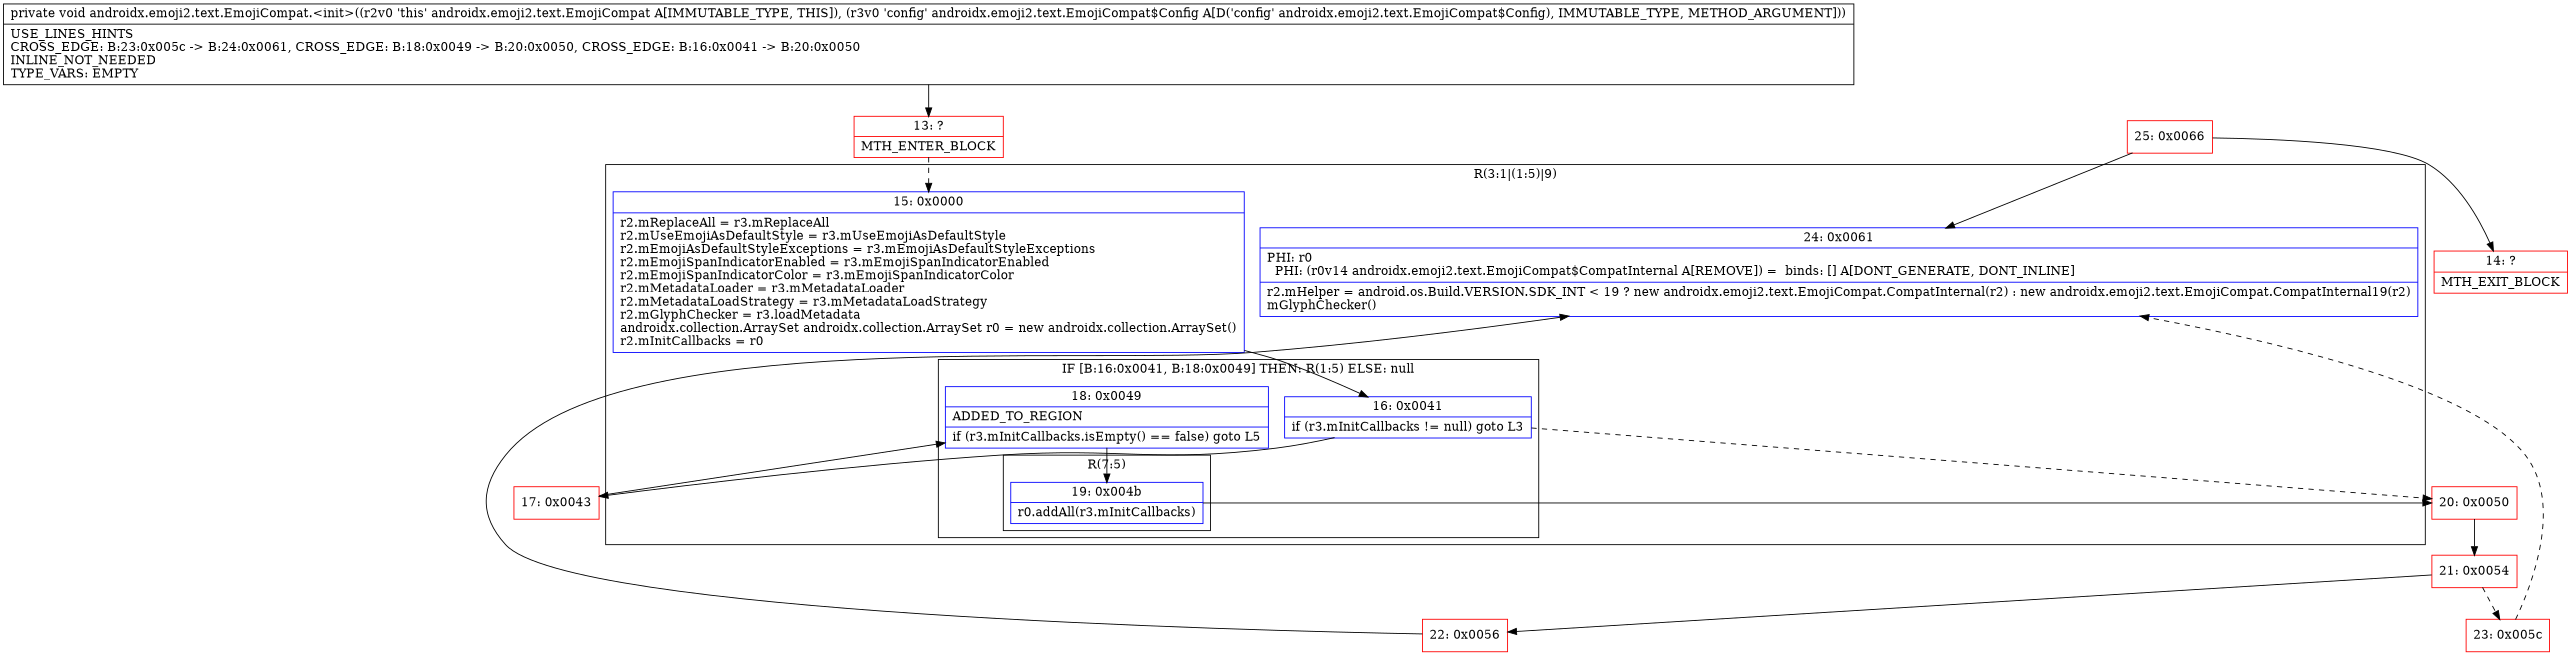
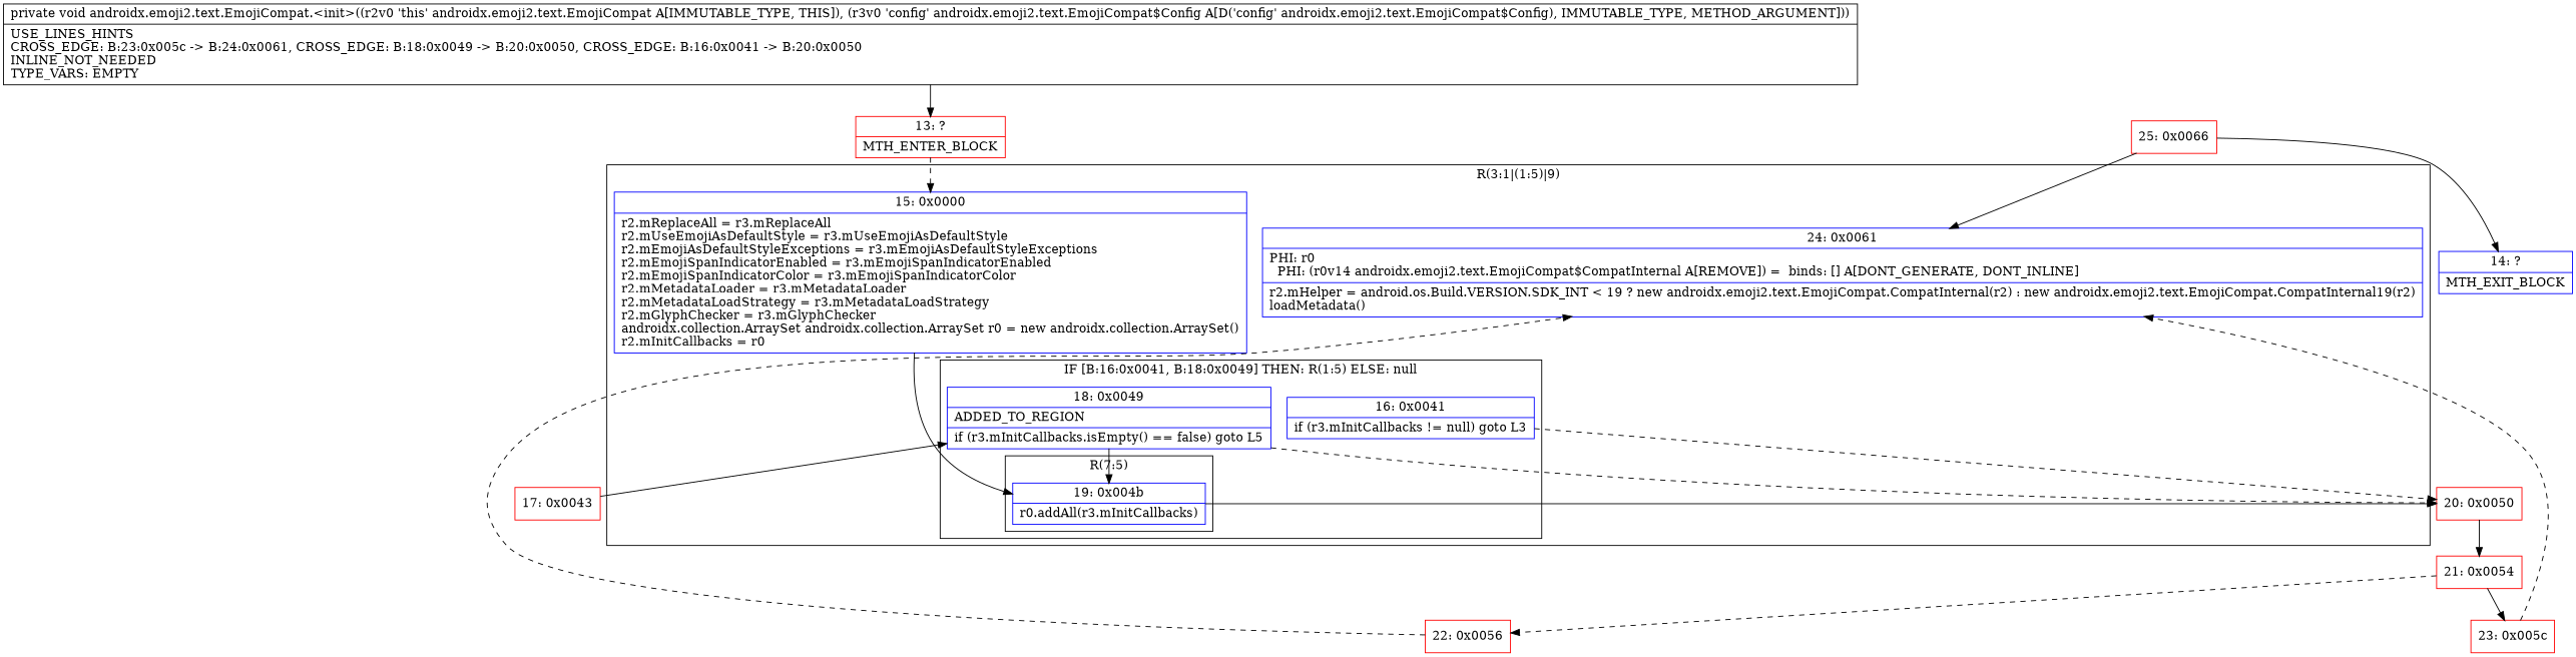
  digraph {
    node [color=red shape=record]
    n1 [color=blue label="{19\:\ 0x004b|r0.addAll(r3.mInitCallbacks)\l}"]
    n2 [color=blue label="{16\:\ 0x0041|if (r3.mInitCallbacks != null) goto L3\l}"]
    n3 [color=blue label="{18\:\ 0x0049|ADDED_TO_REGION\l|if (r3.mInitCallbacks.isEmpty() == false) goto L5\l}"]
-   n4 [color=blue label="{15\:\ 0x0000|r2.mReplaceAll = r3.mReplaceAll\lr2.mUseEmojiAsDefaultStyle = r3.mUseEmojiAsDefaultStyle\lr2.mEmojiAsDefaultStyleExceptions = r3.mEmojiAsDefaultStyleExceptions\lr2.mEmojiSpanIndicatorEnabled = r3.mEmojiSpanIndicatorEnabled\lr2.mEmojiSpanIndicatorColor = r3.mEmojiSpanIndicatorColor\lr2.mMetadataLoader = r3.mMetadataLoader\lr2.mMetadataLoadStrategy = r3.mMetadataLoadStrategy\lr2.mGlyphChecker = r3.loadMetadata\landroidx.collection.ArraySet androidx.collection.ArraySet r0 = new androidx.collection.ArraySet()\lr2.mInitCallbacks = r0\l}"]
-   n5 [color=blue label="{24\:\ 0x0061|PHI: r0 \l  PHI: (r0v14 androidx.emoji2.text.EmojiCompat$CompatInternal A[REMOVE]) =  binds: [] A[DONT_GENERATE, DONT_INLINE]\l|r2.mHelper = android.os.Build.VERSION.SDK_INT \< 19 ? new androidx.emoji2.text.EmojiCompat.CompatInternal(r2) : new androidx.emoji2.text.EmojiCompat.CompatInternal19(r2)\lmGlyphChecker()\l}"]
+   n4 [color=blue label="{15\:\ 0x0000|r2.mReplaceAll = r3.mReplaceAll\lr2.mUseEmojiAsDefaultStyle = r3.mUseEmojiAsDefaultStyle\lr2.mEmojiAsDefaultStyleExceptions = r3.mEmojiAsDefaultStyleExceptions\lr2.mEmojiSpanIndicatorEnabled = r3.mEmojiSpanIndicatorEnabled\lr2.mEmojiSpanIndicatorColor = r3.mEmojiSpanIndicatorColor\lr2.mMetadataLoader = r3.mMetadataLoader\lr2.mMetadataLoadStrategy = r3.mMetadataLoadStrategy\lr2.mGlyphChecker = r3.mGlyphChecker\landroidx.collection.ArraySet androidx.collection.ArraySet r0 = new androidx.collection.ArraySet()\lr2.mInitCallbacks = r0\l}"]
+   n5 [color=blue label="{24\:\ 0x0061|PHI: r0 \l  PHI: (r0v14 androidx.emoji2.text.EmojiCompat$CompatInternal A[REMOVE]) =  binds: [] A[DONT_GENERATE, DONT_INLINE]\l|r2.mHelper = android.os.Build.VERSION.SDK_INT \< 19 ? new androidx.emoji2.text.EmojiCompat.CompatInternal(r2) : new androidx.emoji2.text.EmojiCompat.CompatInternal19(r2)\lloadMetadata()\l}"]
    n6 [label="{20\:\ 0x0050}"]
    n7 [label="{17\:\ 0x0043}"]
    n8 [label="{21\:\ 0x0054}"]
    n9 [label="{25\:\ 0x0066}"]
-   n10 [label="{14\:\ ?|MTH_EXIT_BLOCK\l}"]
+   n10 [color=blue label="{14\:\ ?|MTH_EXIT_BLOCK\l}"]
    n11 [label="{13\:\ ?|MTH_ENTER_BLOCK\l}"]
    n12 [label="{22\:\ 0x0056}"]
    n13 [label="{23\:\ 0x005c}"]
    n14 [label="{private void androidx.emoji2.text.EmojiCompat.\<init\>((r2v0 'this' androidx.emoji2.text.EmojiCompat A[IMMUTABLE_TYPE, THIS]), (r3v0 'config' androidx.emoji2.text.EmojiCompat$Config A[D('config' androidx.emoji2.text.EmojiCompat$Config), IMMUTABLE_TYPE, METHOD_ARGUMENT]))  | USE_LINES_HINTS\lCROSS_EDGE: B:23:0x005c \-\> B:24:0x0061, CROSS_EDGE: B:18:0x0049 \-\> B:20:0x0050, CROSS_EDGE: B:16:0x0041 \-\> B:20:0x0050\lINLINE_NOT_NEEDED\lTYPE_VARS: EMPTY\l}" color=""]
    subgraph cluster_1 {
      label="R(3:1|(1:5)|9)"
      n4
      n5
      subgraph cluster_2 {
        label="IF [B:16:0x0041, B:18:0x0049] THEN: R(1:5) ELSE: null"
        n2
        n3
        subgraph cluster_3 {
          label="R(7:5)"
          n1
        }
      }
    }
    n1 -> n6
    n2 -> n6 [style=dashed]
-   n2 -> n7
    n3 -> n1
-   n4 -> n2
+   n3 -> n6 [style=dashed]
+   n4 -> n1
    n6 -> n8
    n7 -> n3
-   n8 -> n12
-   n8 -> n13 [style=dashed]
+   n8 -> n12 [style=dashed]
+   n8 -> n13
    n9 -> n5
    n9 -> n10
    n11 -> n4 [style=dashed]
-   n12 -> n5
+   n12 -> n5 [style=dashed]
    n13 -> n5 [style=dashed]
    n14 -> n11
  }
